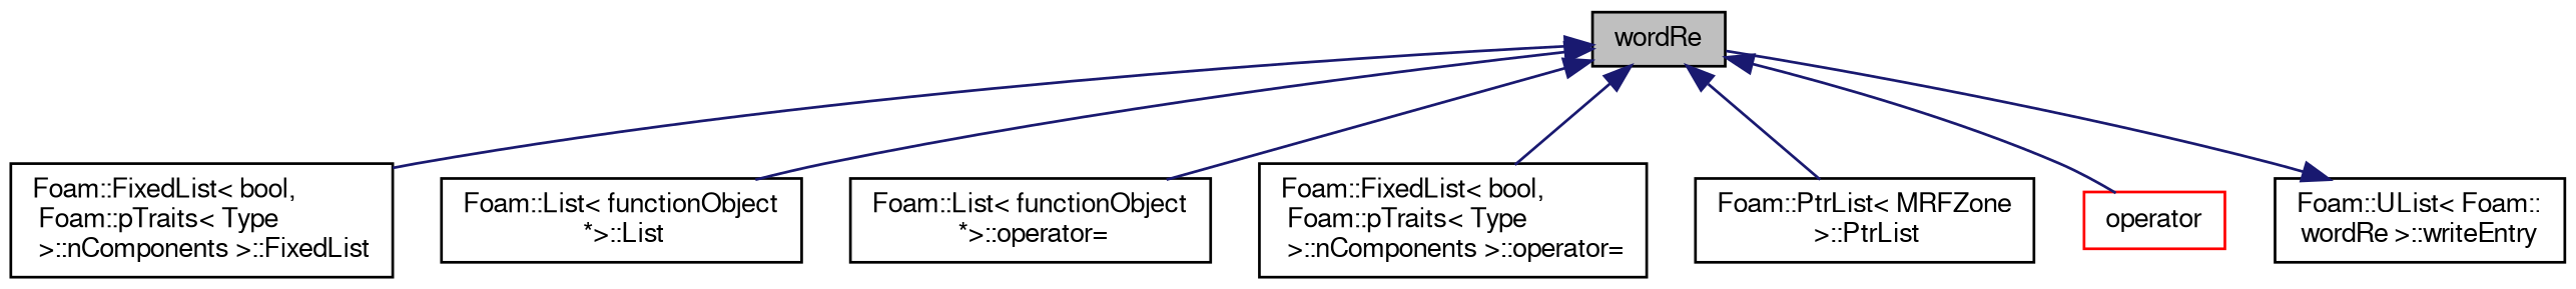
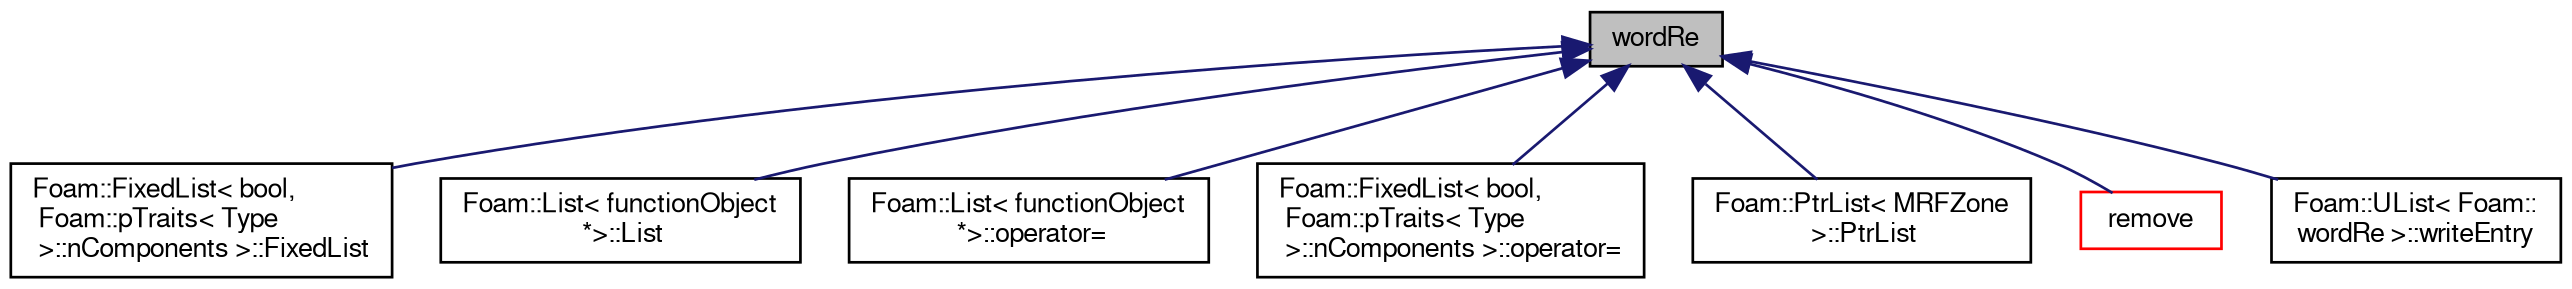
  digraph {
    rankdir=TB
    node [color=black fontname=FreeSans fontsize=10 shape=record]
    edge [color=midnightblue dir=back fontname=FreeSans fontsize=10 labelfontname=FreeSans labelfontsize=10 style=solid]
    n1 [fillcolor=grey75 fontcolor=black height=0.2 label=wordRe style=filled width=0.4]
    n2 [height=0.2 label="Foam::FixedList\< bool,\l Foam::pTraits\< Type\l \>::nComponents \>::FixedList" width=0.4]
    n3 [height=0.2 label="Foam::List\< functionObject\l *\>::List" width=0.4]
    n4 [height=0.2 label="Foam::List\< functionObject\l *\>::operator=" width=0.4]
    n5 [height=0.2 label="Foam::FixedList\< bool,\l Foam::pTraits\< Type\l \>::nComponents \>::operator=" width=0.4]
    n6 [height=0.2 label="Foam::PtrList\< MRFZone\l \>::PtrList" width=0.4]
-   n7 [color=red height=0.2 label=operator width=0.4]
+   n7 [color=red height=0.2 label=remove width=0.4]
    n8 [height=0.2 label="Foam::UList\< Foam::\lwordRe \>::writeEntry" width=0.4]
    n1 -> n2
    n1 -> n3
    n1 -> n4
    n1 -> n5
    n1 -> n6
    n1 -> n7
-   n8 -> n1
+   n1 -> n8
  }
